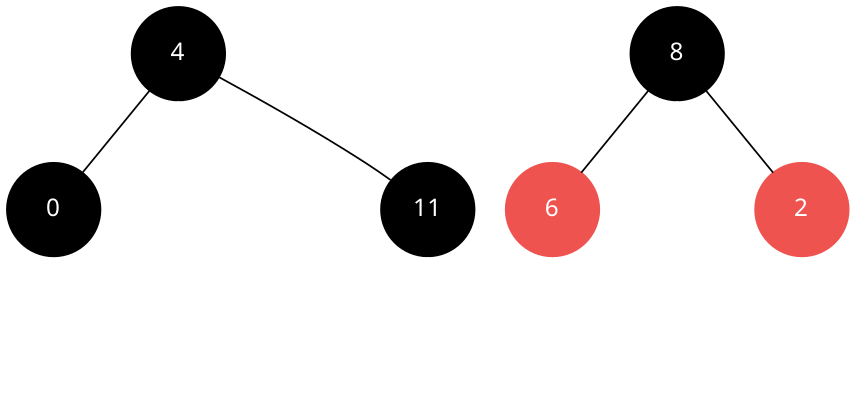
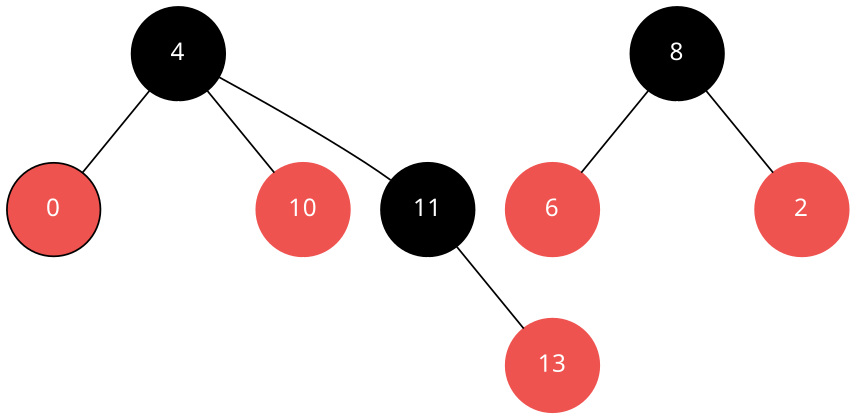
  digraph {
    node [color=black fixedsize=true fontcolor=white fontname="InputMono-Bold" shape=circle style=filled]
    edge [arrowhead=none color=black style=filled weight=10]
    4 [height=0.75 width=0.75]
-   0 [height=0.75 width=0.75]
+   0 [height=0.75 width=0.75 fillcolor="#ef5350"]
    "[4" [color=white height=0.75 width=0.75]
+   10 [color="#ef5350" height=0.75 width=0.75]
    11 [height=0.75 width=0.75]
    "[10" [color=white height=0.75 width=0.75]
    8 [height=0.75 width=0.75]
    6 [color="#ef5350" height=0.75 width=0.75]
    "[8" [color=white height=0.75 width=0.75]
    n10 [color="#ef5350" height=0.75 label=2 width=0.75]
    "|11" [color=white height=0.75 width=0.75]
+   13 [color="#ef5350" height=0.75 width=0.75]
    4 -> 0
    4 -> "[4" [color=white weight=100]
+   4 -> 10
    4 -> 11
+   10 -> "[10" [color=white weight=100]
    11 -> "|11" [color=white weight=100]
+   11 -> 13
    8 -> 6
    8 -> "[8" [color=white weight=100]
    8 -> n10
  }
